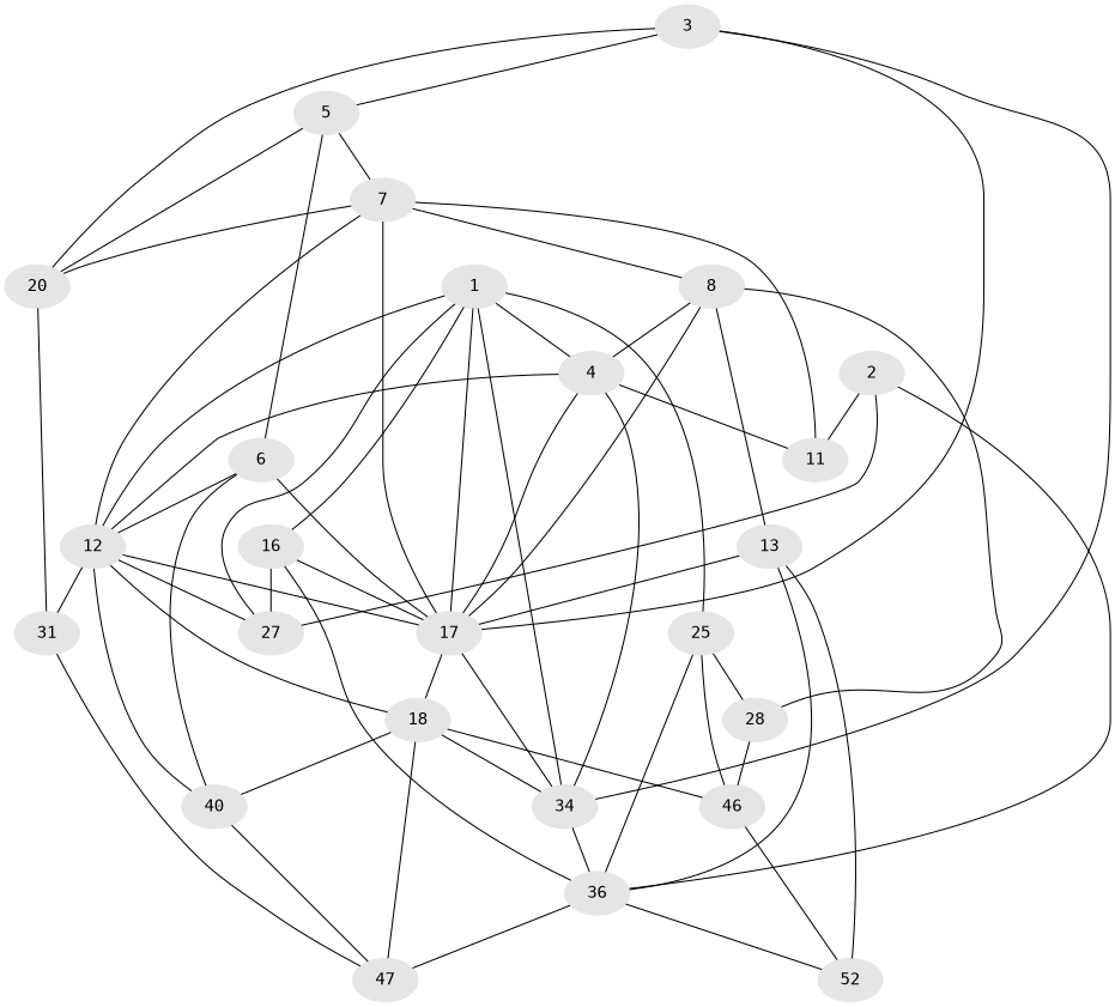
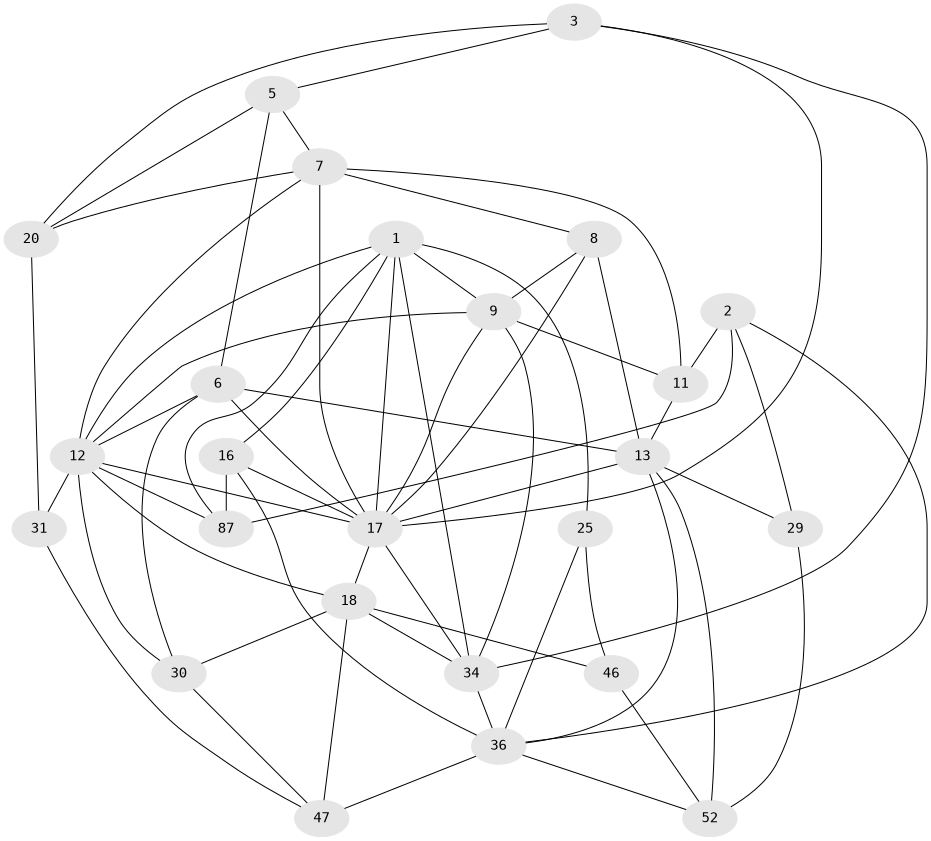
  graph {
    fontname="DejaVu Sans Mono"
    node [color=gray90 fontname="DejaVu Sans Mono" style=filled]
    edge [fontname="DejaVu Sans Mono"]
    1 [super="+4"]
-   9 [super="+15" label=4]
+   9 [super="+15"]
    12 [super="+23"]
    16 [super="+37+44"]
    17 [super="+41+45+22"]
    25
-   27 [super="+39"]
+   27 [super="+39" label=87]
    34 [super="+38"]
    11
-   40
+   40 [label=30]
    18 [super="+30"]
    31
    36 [super="+50+49"]
-   28
    n15 [label=46]
    2
+   29
    13 [super="+33+19+42"]
    52
    47
    3
    5
    20
    6 [super="+35+21"]
    7 [super="+24+14"]
    8 [super="+10"]
    1 -- 9
    1 -- 12
    1 -- 16
    1 -- 17 [weight=2]
    1 -- 25
    1 -- 27
    1 -- 34
    9 -- 12
    9 -- 17
    9 -- 34
    9 -- 11
    12 -- 17
    12 -- 27
    12 -- 40
    12 -- 18
    12 -- 31
    16 -- 17 [weight=2]
    16 -- 27 [weight=3]
    16 -- 36 [weight=2]
    17 -- 34
    17 -- 18
    25 -- 36
-   25 -- 28
    25 -- n15
    34 -- 36
+   11 -- 13
    40 -- 47
    18 -- 34
    18 -- 40
    18 -- n15
    18 -- 47
    31 -- 47
    36 -- 52
    36 -- 47
-   28 -- n15
    n15 -- 52
    2 -- 27
    2 -- 11
    2 -- 36
+   2 -- 29
+   29 -- 52
    13 -- 17 [weight=2]
    13 -- 36
+   13 -- 29
    13 -- 52
    3 -- 17
    3 -- 34
    3 -- 5
    3 -- 20
    5 -- 20
    5 -- 6
    5 -- 7
    20 -- 31
    6 -- 12 [weight=2]
    6 -- 17
    6 -- 40
+   6 -- 13 [weight=2]
    7 -- 12
    7 -- 17 [weight=3]
    7 -- 11
    7 -- 20
    7 -- 8
    8 -- 9
    8 -- 17
-   8 -- 28
    8 -- 13 [weight=2]
  }
